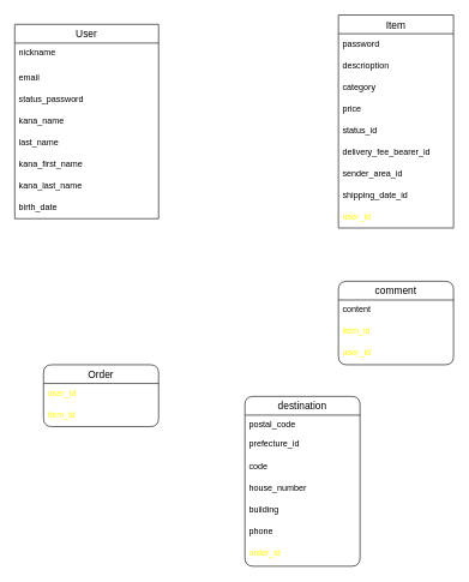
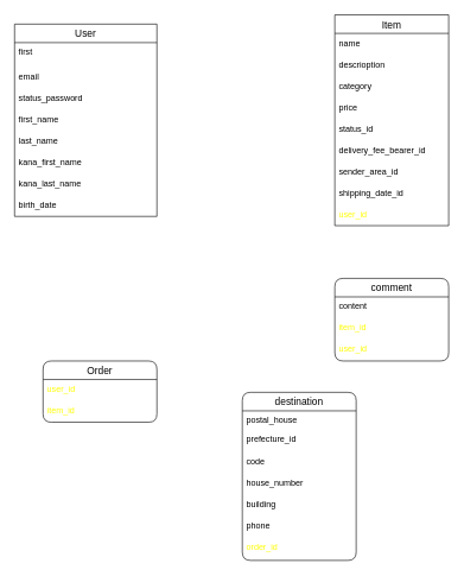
  <mxCell id="0" />
  <mxCell id="1" parent="0" />
  <mxCell id="2" value="" style="edgeStyle=entityRelationEdgeStyle;fontSize=12;html=1;endArrow=ERzeroToMany;endFill=1;startArrow=ERone;startFill=0;jumpSize=6;strokeWidth=1;strokeColor=#FFFFFF;dashed=1;" parent="1" source="31" target="21" edge="1"><mxGeometry width="100" height="100" relative="1" as="geometry"><mxPoint x="240" y="140" as="sourcePoint" /><mxPoint x="470" y="200" as="targetPoint" /></mxGeometry></mxCell>
  <mxCell id="3" value="" style="edgeStyle=orthogonalEdgeStyle;fontSize=12;html=1;endArrow=ERzeroToMany;endFill=1;startArrow=ERone;startFill=0;jumpSize=6;strokeWidth=1;strokeColor=#FFFFFF;rounded=0;" parent="1" source="31" target="10" edge="1"><mxGeometry width="100" height="100" relative="1" as="geometry"><mxPoint x="106" y="380" as="sourcePoint" /><mxPoint x="170" y="528.01" as="targetPoint" /><Array as="points"><mxPoint x="106" y="480" /><mxPoint x="106" y="480" /></Array></mxGeometry></mxCell>
  <mxCell id="4" value="" style="fontSize=12;html=1;endArrow=ERzeroToMany;endFill=1;startArrow=ERone;startFill=0;jumpSize=6;strokeWidth=1;strokeColor=#FFFFFF;dashed=1;" parent="1" source="21" target="6" edge="1"><mxGeometry width="100" height="100" relative="1" as="geometry"><mxPoint x="560" y="370" as="sourcePoint" /><mxPoint x="620" y="470" as="targetPoint" /></mxGeometry></mxCell>
  <mxCell id="5" value="" style="edgeStyle=orthogonalEdgeStyle;fontSize=12;html=1;endArrow=ERzeroToMany;endFill=1;startArrow=ERone;startFill=0;jumpSize=6;strokeWidth=1;strokeColor=#FFFFFF;rounded=0;" parent="1" target="6" edge="1"><mxGeometry width="100" height="100" relative="1" as="geometry"><mxPoint x="220" y="250" as="sourcePoint" /><mxPoint x="420" y="560" as="targetPoint" /><Array as="points"><mxPoint x="420" y="250" /><mxPoint x="420" y="460" /></Array></mxGeometry></mxCell>
  <mxCell id="6" value="comment" style="swimlane;fontStyle=0;childLayout=stackLayout;horizontal=1;startSize=26;horizontalStack=0;resizeParent=1;resizeParentMax=0;resizeLast=0;collapsible=1;marginBottom=0;align=center;fontSize=14;rounded=1;" parent="1" vertex="1"><mxGeometry x="470" y="390" width="160" height="116" as="geometry" /></mxCell>
  <mxCell id="7" value="content" style="text;strokeColor=none;fillColor=none;spacingLeft=4;spacingRight=4;overflow=hidden;rotatable=0;points=[[0,0.5],[1,0.5]];portConstraint=eastwest;fontSize=12;" parent="6" vertex="1"><mxGeometry y="26" width="160" height="30" as="geometry" /></mxCell>
  <mxCell id="8" value="item_id" style="text;strokeColor=none;fillColor=none;spacingLeft=4;spacingRight=4;overflow=hidden;rotatable=0;points=[[0,0.5],[1,0.5]];portConstraint=eastwest;fontSize=12;fontColor=#FFFF00;" parent="6" vertex="1"><mxGeometry y="56" width="160" height="30" as="geometry" /></mxCell>
  <mxCell id="9" value="user_id" style="text;strokeColor=none;fillColor=none;spacingLeft=4;spacingRight=4;overflow=hidden;rotatable=0;points=[[0,0.5],[1,0.5]];portConstraint=eastwest;fontSize=12;fontColor=#FFFF00;" parent="6" vertex="1"><mxGeometry y="86" width="160" height="30" as="geometry" /></mxCell>
  <mxCell id="10" value="Order" style="swimlane;fontStyle=0;childLayout=stackLayout;horizontal=1;startSize=26;horizontalStack=0;resizeParent=1;resizeParentMax=0;resizeLast=0;collapsible=1;marginBottom=0;align=center;fontSize=14;rounded=1;" parent="1" vertex="1"><mxGeometry x="60" y="506" width="160" height="86" as="geometry" /></mxCell>
  <mxCell id="11" value="user_id" style="text;strokeColor=none;fillColor=none;spacingLeft=4;spacingRight=4;overflow=hidden;rotatable=0;points=[[0,0.5],[1,0.5]];portConstraint=eastwest;fontSize=12;fontColor=#FFFF00;" parent="10" vertex="1"><mxGeometry y="26" width="160" height="30" as="geometry" /></mxCell>
  <mxCell id="12" value="item_id" style="text;strokeColor=none;fillColor=none;spacingLeft=4;spacingRight=4;overflow=hidden;rotatable=0;points=[[0,0.5],[1,0.5]];portConstraint=eastwest;fontSize=12;fontColor=#FFFF00;" parent="10" vertex="1"><mxGeometry y="56" width="160" height="30" as="geometry" /></mxCell>
  <mxCell id="13" value="destination" style="swimlane;fontStyle=0;childLayout=stackLayout;horizontal=1;startSize=26;horizontalStack=0;resizeParent=1;resizeParentMax=0;resizeLast=0;collapsible=1;marginBottom=0;align=center;fontSize=14;rounded=1;" parent="1" vertex="1"><mxGeometry x="340" y="550" width="160" height="236" as="geometry" /></mxCell>
- <mxCell id="14" value="postal_code" style="text;strokeColor=none;fillColor=none;spacingLeft=4;spacingRight=4;overflow=hidden;rotatable=0;points=[[0,0.5],[1,0.5]];portConstraint=eastwest;fontSize=12;" parent="13" vertex="1"><mxGeometry y="26" width="160" height="26" as="geometry" /></mxCell>
+ <mxCell id="14" value="postal_house" style="text;strokeColor=none;fillColor=none;spacingLeft=4;spacingRight=4;overflow=hidden;rotatable=0;points=[[0,0.5],[1,0.5]];portConstraint=eastwest;fontSize=12;" parent="13" vertex="1"><mxGeometry y="26" width="160" height="26" as="geometry" /></mxCell>
  <mxCell id="15" value="prefecture_id" style="text;strokeColor=none;fillColor=none;spacingLeft=4;spacingRight=4;overflow=hidden;rotatable=0;points=[[0,0.5],[1,0.5]];portConstraint=eastwest;fontSize=12;" parent="13" vertex="1"><mxGeometry y="52" width="160" height="32" as="geometry" /></mxCell>
  <mxCell id="16" value="code" style="text;strokeColor=none;fillColor=none;spacingLeft=4;spacingRight=4;overflow=hidden;rotatable=0;points=[[0,0.5],[1,0.5]];portConstraint=eastwest;fontSize=12;" parent="13" vertex="1"><mxGeometry y="84" width="160" height="30" as="geometry" /></mxCell>
  <mxCell id="17" value="house_number" style="text;strokeColor=none;fillColor=none;spacingLeft=4;spacingRight=4;overflow=hidden;rotatable=0;points=[[0,0.5],[1,0.5]];portConstraint=eastwest;fontSize=12;" parent="13" vertex="1"><mxGeometry y="114" width="160" height="30" as="geometry" /></mxCell>
  <mxCell id="18" value="building" style="text;strokeColor=none;fillColor=none;spacingLeft=4;spacingRight=4;overflow=hidden;rotatable=0;points=[[0,0.5],[1,0.5]];portConstraint=eastwest;fontSize=12;" parent="13" vertex="1"><mxGeometry y="144" width="160" height="30" as="geometry" /></mxCell>
  <mxCell id="19" value="phone" style="text;strokeColor=none;fillColor=none;spacingLeft=4;spacingRight=4;overflow=hidden;rotatable=0;points=[[0,0.5],[1,0.5]];portConstraint=eastwest;fontSize=12;" parent="13" vertex="1"><mxGeometry y="174" width="160" height="30" as="geometry" /></mxCell>
  <mxCell id="20" value="order_id" style="text;strokeColor=none;fillColor=none;spacingLeft=4;spacingRight=4;overflow=hidden;rotatable=0;points=[[0,0.5],[1,0.5]];portConstraint=eastwest;fontSize=12;fontColor=#FFFF00;" parent="13" vertex="1"><mxGeometry y="204" width="160" height="32" as="geometry" /></mxCell>
  <mxCell id="21" value="Item" style="swimlane;fontStyle=0;childLayout=stackLayout;horizontal=1;startSize=26;horizontalStack=0;resizeParent=1;resizeParentMax=0;resizeLast=0;collapsible=1;marginBottom=0;align=center;fontSize=14;rounded=0;" parent="1" vertex="1"><mxGeometry x="470" y="20" width="160" height="296" as="geometry" /></mxCell>
- <mxCell id="22" value="password" style="text;strokeColor=none;fillColor=none;spacingLeft=4;spacingRight=4;overflow=hidden;rotatable=0;points=[[0,0.5],[1,0.5]];portConstraint=eastwest;fontSize=12;" parent="21" vertex="1"><mxGeometry y="26" width="160" height="30" as="geometry" /></mxCell>
+ <mxCell id="22" value="name" style="text;strokeColor=none;fillColor=none;spacingLeft=4;spacingRight=4;overflow=hidden;rotatable=0;points=[[0,0.5],[1,0.5]];portConstraint=eastwest;fontSize=12;" parent="21" vertex="1"><mxGeometry y="26" width="160" height="30" as="geometry" /></mxCell>
  <mxCell id="23" value="descrioption" style="text;strokeColor=none;fillColor=none;spacingLeft=4;spacingRight=4;overflow=hidden;rotatable=0;points=[[0,0.5],[1,0.5]];portConstraint=eastwest;fontSize=12;" parent="21" vertex="1"><mxGeometry y="56" width="160" height="30" as="geometry" /></mxCell>
  <mxCell id="24" value="category" style="text;strokeColor=none;fillColor=none;spacingLeft=4;spacingRight=4;overflow=hidden;rotatable=0;points=[[0,0.5],[1,0.5]];portConstraint=eastwest;fontSize=12;" parent="21" vertex="1"><mxGeometry y="86" width="160" height="30" as="geometry" /></mxCell>
  <mxCell id="25" value="price" style="text;strokeColor=none;fillColor=none;spacingLeft=4;spacingRight=4;overflow=hidden;rotatable=0;points=[[0,0.5],[1,0.5]];portConstraint=eastwest;fontSize=12;" vertex="1" parent="21"><mxGeometry y="116" width="160" height="30" as="geometry" /></mxCell>
  <mxCell id="26" value="status_id" style="text;strokeColor=none;fillColor=none;spacingLeft=4;spacingRight=4;overflow=hidden;rotatable=0;points=[[0,0.5],[1,0.5]];portConstraint=eastwest;fontSize=12;" vertex="1" parent="21"><mxGeometry y="146" width="160" height="30" as="geometry" /></mxCell>
  <mxCell id="27" value="delivery_fee_bearer_id" style="text;strokeColor=none;fillColor=none;spacingLeft=4;spacingRight=4;overflow=hidden;rotatable=0;points=[[0,0.5],[1,0.5]];portConstraint=eastwest;fontSize=12;" parent="21" vertex="1"><mxGeometry y="176" width="160" height="30" as="geometry" /></mxCell>
  <mxCell id="28" value="sender_area_id" style="text;strokeColor=none;fillColor=none;spacingLeft=4;spacingRight=4;overflow=hidden;rotatable=0;points=[[0,0.5],[1,0.5]];portConstraint=eastwest;fontSize=12;" parent="21" vertex="1"><mxGeometry y="206" width="160" height="30" as="geometry" /></mxCell>
  <mxCell id="29" value="shipping_date_id" style="text;strokeColor=none;fillColor=none;spacingLeft=4;spacingRight=4;overflow=hidden;rotatable=0;points=[[0,0.5],[1,0.5]];portConstraint=eastwest;fontSize=12;" parent="21" vertex="1"><mxGeometry y="236" width="160" height="30" as="geometry" /></mxCell>
  <mxCell id="30" value="user_id" style="text;strokeColor=none;fillColor=none;spacingLeft=4;spacingRight=4;overflow=hidden;rotatable=0;points=[[0,0.5],[1,0.5]];portConstraint=eastwest;fontSize=12;fontColor=#FFFF00;" parent="21" vertex="1"><mxGeometry y="266" width="160" height="30" as="geometry" /></mxCell>
  <mxCell id="31" value="User" style="swimlane;fontStyle=0;childLayout=stackLayout;horizontal=1;startSize=26;horizontalStack=0;resizeParent=1;resizeParentMax=0;resizeLast=0;collapsible=1;marginBottom=0;align=center;fontSize=14;" parent="1" vertex="1"><mxGeometry x="20" y="33" width="200" height="270" as="geometry" /></mxCell>
- <mxCell id="32" value="nickname" style="text;strokeColor=none;fillColor=none;spacingLeft=4;spacingRight=4;overflow=hidden;rotatable=0;points=[[0,0.5],[1,0.5]];portConstraint=eastwest;fontSize=12;" parent="31" vertex="1"><mxGeometry y="26" width="200" height="34" as="geometry" /></mxCell>
+ <mxCell id="32" value="first" style="text;strokeColor=none;fillColor=none;spacingLeft=4;spacingRight=4;overflow=hidden;rotatable=0;points=[[0,0.5],[1,0.5]];portConstraint=eastwest;fontSize=12;" parent="31" vertex="1"><mxGeometry y="26" width="200" height="34" as="geometry" /></mxCell>
  <mxCell id="33" value="email" style="text;strokeColor=none;fillColor=none;spacingLeft=4;spacingRight=4;overflow=hidden;rotatable=0;points=[[0,0.5],[1,0.5]];portConstraint=eastwest;fontSize=12;" parent="31" vertex="1"><mxGeometry y="60" width="200" height="30" as="geometry" /></mxCell>
  <mxCell id="34" value="status_password" style="text;strokeColor=none;fillColor=none;spacingLeft=4;spacingRight=4;overflow=hidden;rotatable=0;points=[[0,0.5],[1,0.5]];portConstraint=eastwest;fontSize=12;" parent="31" vertex="1"><mxGeometry y="90" width="200" height="30" as="geometry" /></mxCell>
- <mxCell id="35" value="kana_name" style="text;strokeColor=none;fillColor=none;spacingLeft=4;spacingRight=4;overflow=hidden;rotatable=0;points=[[0,0.5],[1,0.5]];portConstraint=eastwest;fontSize=12;" parent="31" vertex="1"><mxGeometry y="120" width="200" height="30" as="geometry" /></mxCell>
+ <mxCell id="35" value="first_name" style="text;strokeColor=none;fillColor=none;spacingLeft=4;spacingRight=4;overflow=hidden;rotatable=0;points=[[0,0.5],[1,0.5]];portConstraint=eastwest;fontSize=12;" parent="31" vertex="1"><mxGeometry y="120" width="200" height="30" as="geometry" /></mxCell>
  <mxCell id="36" value="last_name" style="text;strokeColor=none;fillColor=none;spacingLeft=4;spacingRight=4;overflow=hidden;rotatable=0;points=[[0,0.5],[1,0.5]];portConstraint=eastwest;fontSize=12;" parent="31" vertex="1"><mxGeometry y="150" width="200" height="30" as="geometry" /></mxCell>
  <mxCell id="37" value="kana_first_name" style="text;strokeColor=none;fillColor=none;spacingLeft=4;spacingRight=4;overflow=hidden;rotatable=0;points=[[0,0.5],[1,0.5]];portConstraint=eastwest;fontSize=12;" parent="31" vertex="1"><mxGeometry y="180" width="200" height="30" as="geometry" /></mxCell>
  <mxCell id="38" value="kana_last_name" style="text;strokeColor=none;fillColor=none;spacingLeft=4;spacingRight=4;overflow=hidden;rotatable=0;points=[[0,0.5],[1,0.5]];portConstraint=eastwest;fontSize=12;" parent="31" vertex="1"><mxGeometry y="210" width="200" height="30" as="geometry" /></mxCell>
  <mxCell id="39" value="birth_date" style="text;strokeColor=none;fillColor=none;spacingLeft=4;spacingRight=4;overflow=hidden;rotatable=0;points=[[0,0.5],[1,0.5]];portConstraint=eastwest;fontSize=12;" parent="31" vertex="1"><mxGeometry y="240" width="200" height="30" as="geometry" /></mxCell>
